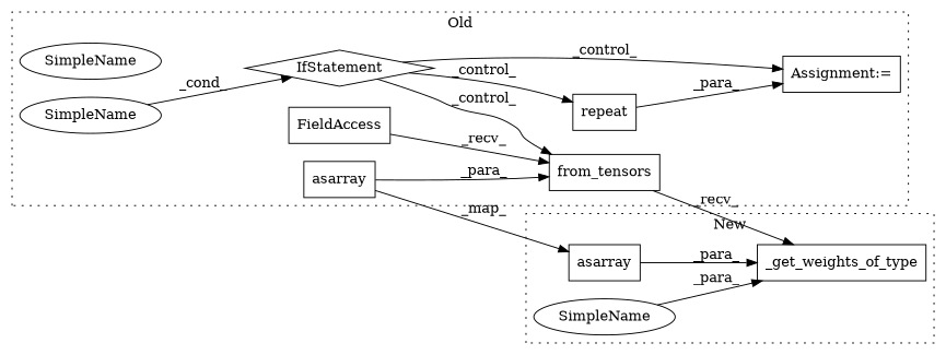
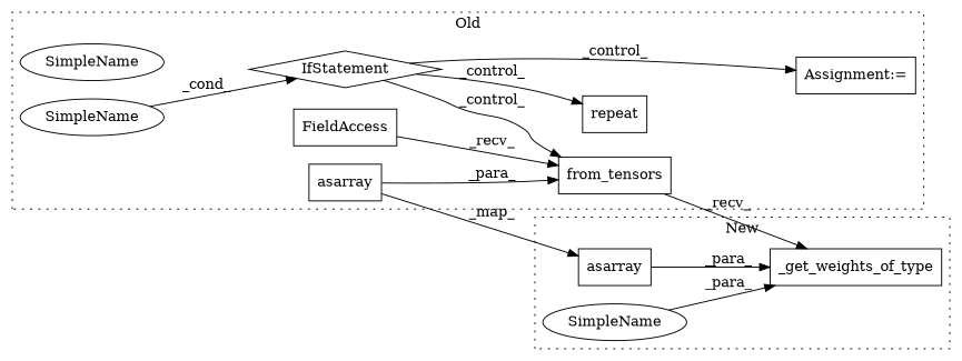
  digraph {
    rankdir=LR
    node [a=32 l="8,1" s=5819 shape=box]
    n1 [l=8 label=repeat s=5897]
    n2 [label=asarray s="5780,5808"]
    n3 [a=7 l=1 label="Assignment:=" s=5854]
    n4 [a=25 l="4,2" label=IfStatement s="5815,5837" shape=diamond]
    n5 [a=42 l=18 label=SimpleName shape=ellipse]
    n6 [l="13,1" label=from_tensors s="5875,5895"]
    n7 [a=22 l=19 label=FieldAccess s=5855]
    n8 [a=42 l=18 label=SimpleName shape=ellipse]
    n9 [l="21,1" label=_get_weights_of_type s="6063,6132"]
    n10 [label=asarray s="6090,6118"]
    n11 [a=42 l=12 label=SimpleName s=6120 shape=ellipse]
    subgraph cluster_1 {
      label=Old
      style=dotted
      n1
      n2
      n3
      n4
      n5
      n6
      n7
      n8
    }
    subgraph cluster_2 {
      label=New
      style=dotted
      n9
      n10
      n11
    }
-   n1 -> n3 [label=_para_]
    n2 -> n6 [label=_para_]
    n2 -> n10 [label=_map_]
    n4 -> n1 [label=_control_]
    n4 -> n3 [label=_control_]
    n4 -> n6 [label=_control_]
    n6 -> n9 [label=_recv_]
    n7 -> n6 [label=_recv_]
    n8 -> n4 [label=_cond_]
    n10 -> n9 [label=_para_]
    n11 -> n9 [label=_para_]
  }
